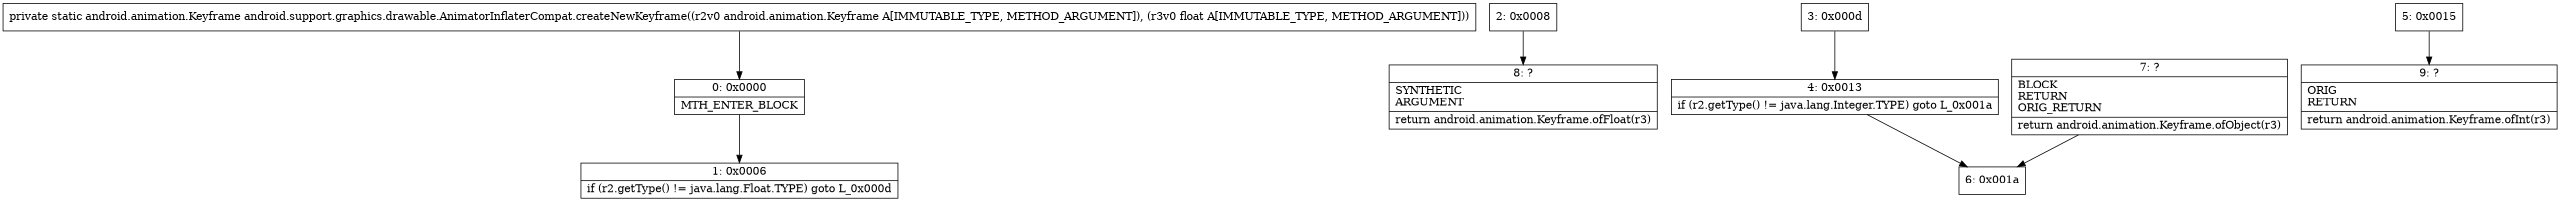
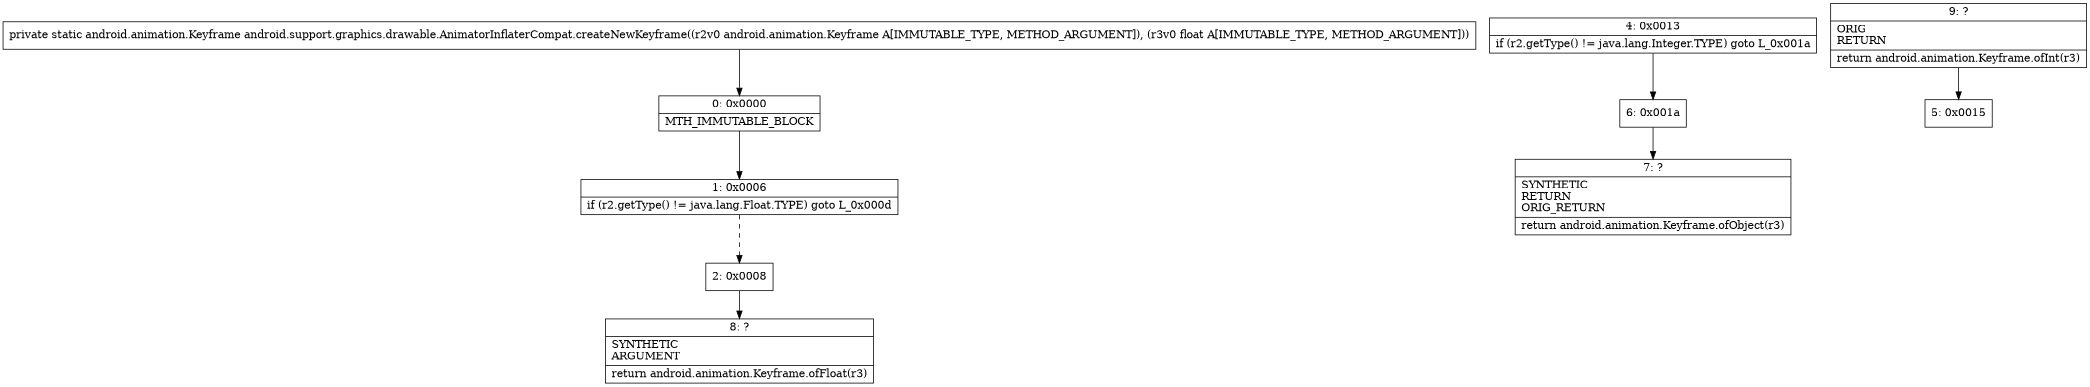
  digraph {
    node [shape=record]
-   n1 [label="{0\:\ 0x0000|MTH_ENTER_BLOCK\l}"]
+   n1 [label="{0\:\ 0x0000|MTH_IMMUTABLE_BLOCK\l}"]
    n2 [label="{1\:\ 0x0006|if (r2.getType() != java.lang.Float.TYPE) goto L_0x000d\l}"]
    n3 [label="{2\:\ 0x0008}"]
    n4 [label="{8\:\ ?|SYNTHETIC\lARGUMENT\l|return android.animation.Keyframe.ofFloat(r3)\l}"]
-   n5 [label="{3\:\ 0x000d}"]
    n6 [label="{4\:\ 0x0013|if (r2.getType() != java.lang.Integer.TYPE) goto L_0x001a\l}"]
    n7 [label="{6\:\ 0x001a}"]
    n8 [label="{5\:\ 0x0015}"]
    n9 [label="{9\:\ ?|ORIG\lRETURN\l|return android.animation.Keyframe.ofInt(r3)\l}"]
-   n10 [label="{7\:\ ?|BLOCK\lRETURN\lORIG_RETURN\l|return android.animation.Keyframe.ofObject(r3)\l}"]
+   n10 [label="{7\:\ ?|SYNTHETIC\lRETURN\lORIG_RETURN\l|return android.animation.Keyframe.ofObject(r3)\l}"]
    n11 [label="{private static android.animation.Keyframe android.support.graphics.drawable.AnimatorInflaterCompat.createNewKeyframe((r2v0 android.animation.Keyframe A[IMMUTABLE_TYPE, METHOD_ARGUMENT]), (r3v0 float A[IMMUTABLE_TYPE, METHOD_ARGUMENT])) }"]
    n1 -> n2
+   n2 -> n3 [style=dashed]
    n3 -> n4
-   n5 -> n6
    n6 -> n7
-   n10 -> n7
-   n8 -> n9
+   n7 -> n10
+   n9 -> n8
    n11 -> n1
  }
